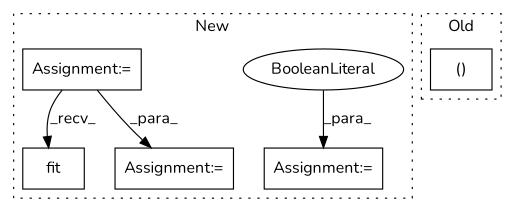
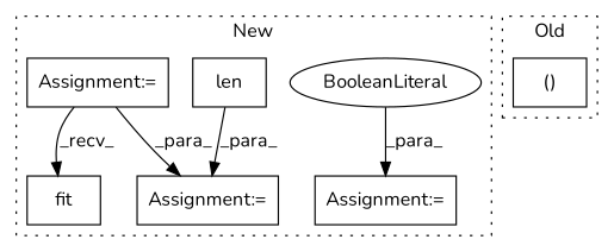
  digraph {
    fontname=Nunito
    node [a=7 fontname=Nunito l=1 shape=box]
    edge [fontname=Nunito]
    n1 [a=32 l="4,1" label=fit s="2585,2603"]
    n2 [label="Assignment:=" s=2347]
    n3 [a=9 l=4 label=BooleanLiteral s=2348 shape=ellipse]
    n4 [label="Assignment:=" s=2529]
    n5 [label="Assignment:=" s=2786]
+   n6 [a=32 l="4,1" label=len s="2821,2831"]
    n7 [a=106 l=25 label="()" s=2784]
    subgraph cluster_1 {
      label=New
      style=dotted
      n1
      n2
      n3
      n4
      n5
+     n6
    }
    subgraph cluster_2 {
      label=Old
      style=dotted
      n7
    }
    n3 -> n2 [label=_para_]
    n4 -> n1 [label=_recv_]
    n4 -> n5 [label=_para_]
+   n6 -> n5 [label=_para_]
  }
